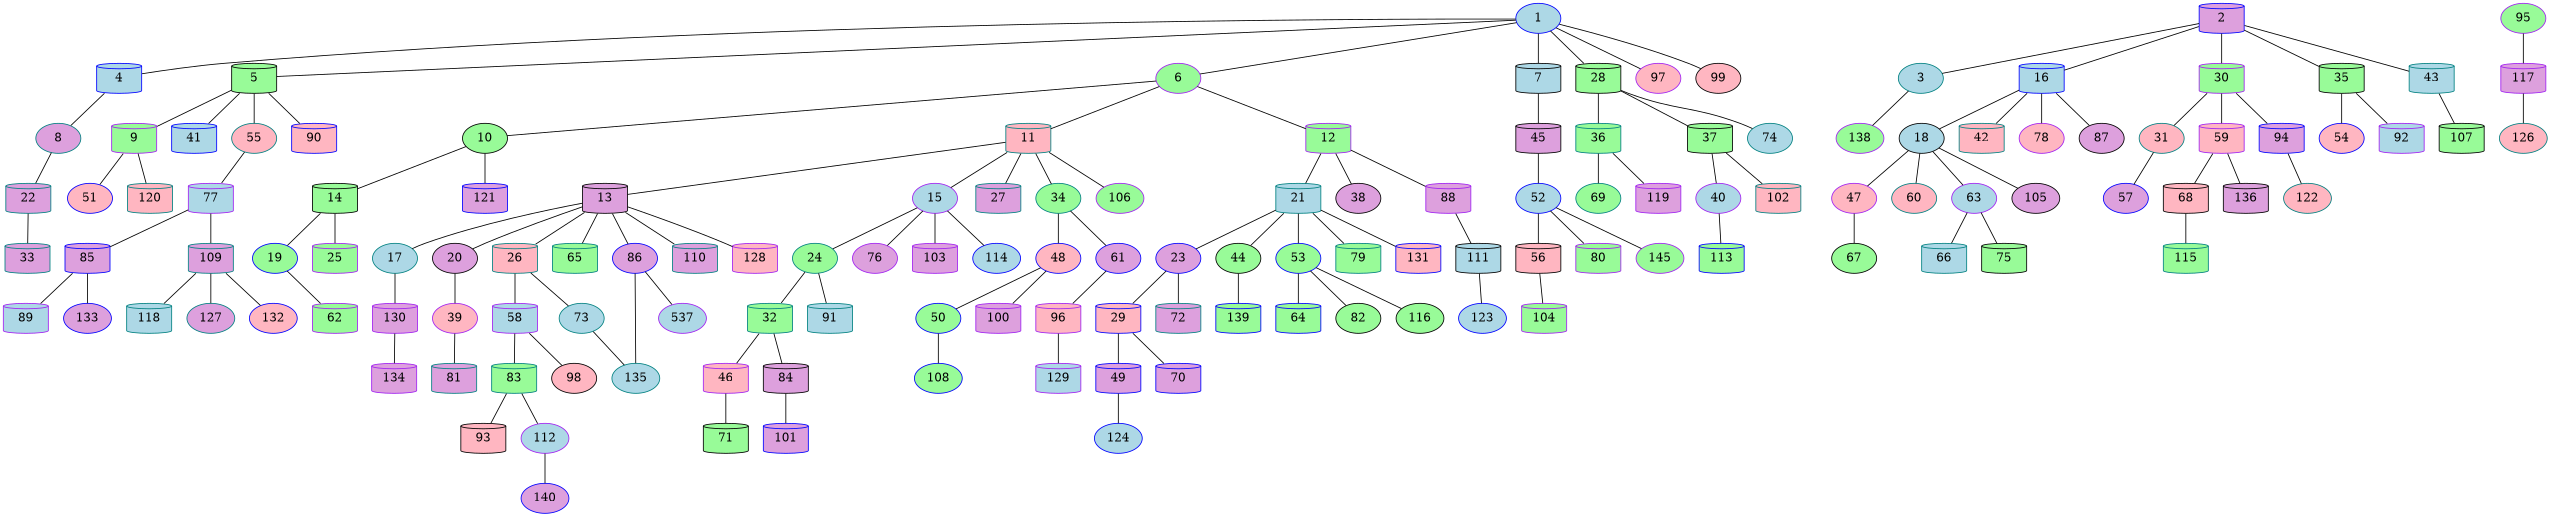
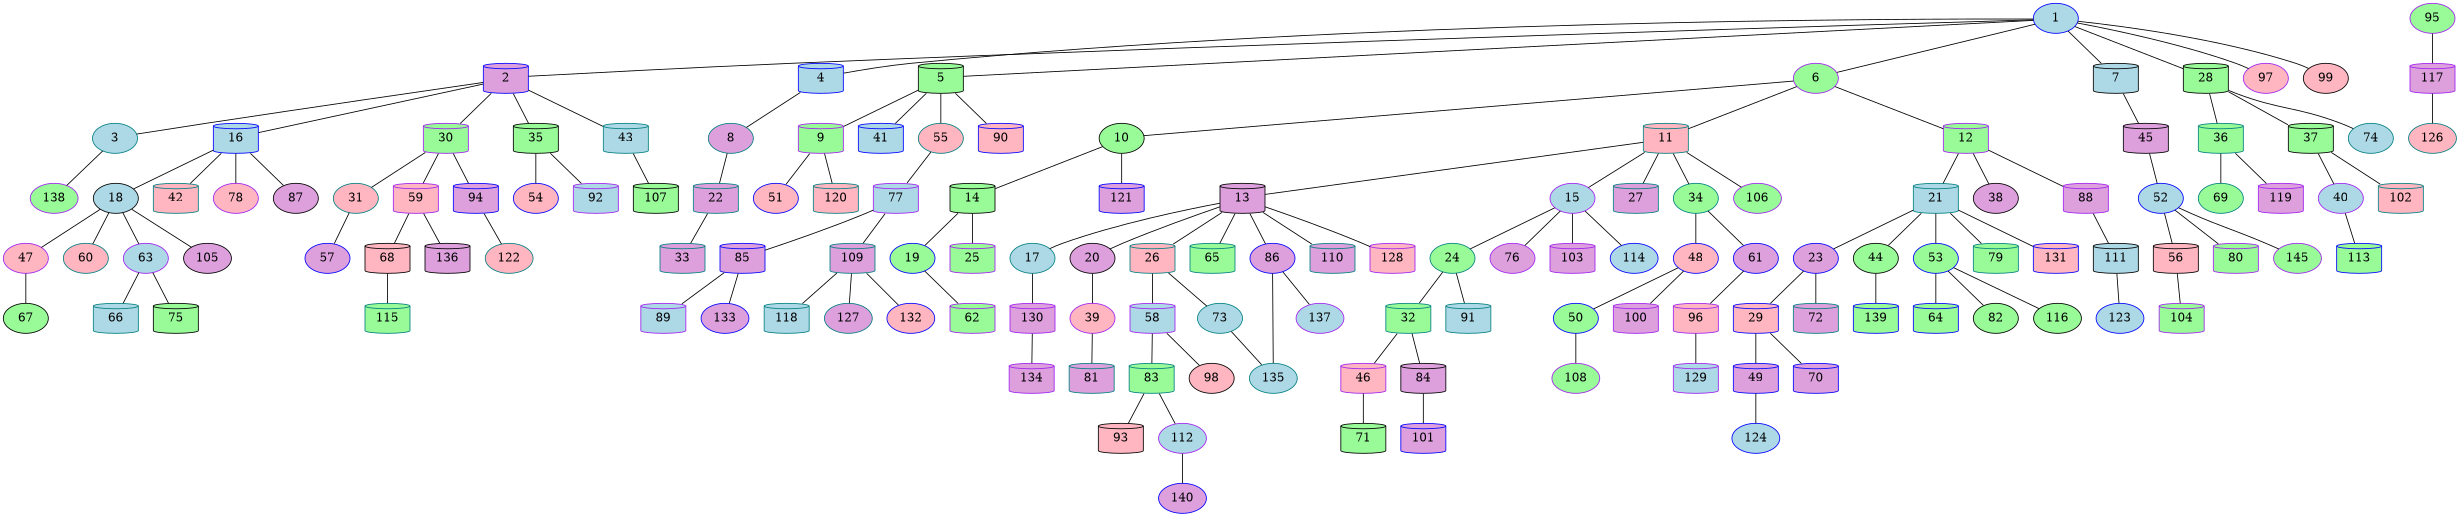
  graph {
    fontname="DejaVu Serif"
    node [color=purple fillcolor=palegreen fontname="DejaVu Serif" shape=cylinder style=filled]
    edge [fontname="DejaVu Serif"]
    1 [color=blue fillcolor=lightblue shape=ellipse]
    2 [color=blue fillcolor=plum]
    4 [color=blue fillcolor=lightblue]
    5 [color=black]
    6 [shape=ellipse]
    7 [color=black fillcolor=lightblue]
    28 [color=black]
    97 [fillcolor=lightpink shape=ellipse]
    99 [color=black fillcolor=lightpink shape=ellipse]
    3 [color=teal fillcolor=lightblue shape=ellipse]
    16 [color=blue fillcolor=lightblue]
    30
    35 [color=black]
    43 [color=teal fillcolor=lightblue]
    8 [color=teal fillcolor=plum shape=ellipse]
    9
    41 [color=blue fillcolor=lightblue]
    55 [color=teal fillcolor=lightpink shape=ellipse]
    90 [color=blue fillcolor=lightpink]
    10 [color=black shape=ellipse]
    11 [color=teal fillcolor=lightpink]
    12
    45 [color=black fillcolor=plum]
    36 [color=teal]
    37 [color=black]
    74 [color=teal fillcolor=lightblue shape=ellipse]
    138 [shape=ellipse]
    18 [color=black fillcolor=lightblue shape=ellipse]
    42 [color=teal fillcolor=lightpink]
    78 [fillcolor=lightpink shape=ellipse]
    87 [color=black fillcolor=plum shape=ellipse]
    31 [color=teal fillcolor=lightpink shape=ellipse]
    59 [fillcolor=lightpink]
    94 [color=blue fillcolor=plum]
    54 [color=blue fillcolor=lightpink shape=ellipse]
    92 [fillcolor=lightblue]
    107 [color=black]
    22 [color=teal fillcolor=plum]
    51 [color=blue fillcolor=lightpink shape=ellipse]
    120 [color=teal fillcolor=lightpink]
    77 [fillcolor=lightblue]
    14 [color=black]
    121 [color=blue fillcolor=plum]
    13 [color=black fillcolor=plum]
    15 [fillcolor=lightblue shape=ellipse]
    27 [color=teal fillcolor=plum]
    34 [color=teal shape=ellipse]
    106 [shape=ellipse]
    21 [color=teal fillcolor=lightblue]
    38 [color=black fillcolor=plum shape=ellipse]
    88 [fillcolor=plum]
    52 [color=blue fillcolor=lightblue shape=ellipse]
    33 [color=teal fillcolor=plum]
    19 [color=blue shape=ellipse]
    25
    17 [color=teal fillcolor=lightblue shape=ellipse]
    20 [color=black fillcolor=plum shape=ellipse]
    26 [color=teal fillcolor=lightpink]
    65 [color=teal]
    86 [color=blue fillcolor=plum shape=ellipse]
    110 [color=teal fillcolor=plum]
    128 [fillcolor=lightpink]
    24 [color=teal shape=ellipse]
    76 [fillcolor=plum shape=ellipse]
    103 [fillcolor=plum]
    114 [color=blue fillcolor=lightblue shape=ellipse]
    48 [color=blue fillcolor=lightpink shape=ellipse]
    61 [color=blue fillcolor=plum shape=ellipse]
    23 [color=blue fillcolor=plum shape=ellipse]
    44 [color=black shape=ellipse]
    53 [color=blue shape=ellipse]
    79 [color=teal]
    131 [color=blue fillcolor=lightpink]
    111 [color=black fillcolor=lightblue]
    130 [fillcolor=plum]
    39 [fillcolor=lightpink shape=ellipse]
    58 [fillcolor=lightblue]
    73 [color=teal fillcolor=lightblue shape=ellipse]
    135 [color=teal fillcolor=lightblue shape=ellipse]
-   137 [fillcolor=lightblue shape=ellipse label=537]
+   137 [fillcolor=lightblue shape=ellipse]
    62
    32 [color=teal]
    91 [color=teal fillcolor=lightblue]
    47 [fillcolor=lightpink shape=ellipse]
    60 [color=teal fillcolor=lightpink shape=ellipse]
    63 [fillcolor=lightblue shape=ellipse]
    105 [color=black fillcolor=plum shape=ellipse]
    134 [fillcolor=plum]
    67 [color=black shape=ellipse]
    66 [color=teal fillcolor=lightblue]
    75 [color=black]
    81 [color=teal fillcolor=plum]
    29 [color=blue fillcolor=lightpink]
    72 [color=teal fillcolor=plum]
    139 [color=blue]
    64 [color=blue]
    82 [color=black shape=ellipse]
    116 [color=black shape=ellipse]
    49 [color=blue fillcolor=plum]
    70 [color=blue fillcolor=plum]
    46 [fillcolor=lightpink]
    84 [color=black fillcolor=plum]
    83 [color=teal]
    98 [color=black fillcolor=lightpink shape=ellipse]
    69 [color=teal shape=ellipse]
    119 [fillcolor=plum]
    40 [fillcolor=lightblue shape=ellipse]
    102 [color=teal fillcolor=lightpink]
    124 [color=blue fillcolor=lightblue shape=ellipse]
    57 [color=blue fillcolor=plum shape=ellipse]
    68 [color=black fillcolor=lightpink]
    136 [color=black fillcolor=plum]
    122 [color=teal fillcolor=lightpink shape=ellipse]
    71 [color=black]
    101 [color=blue fillcolor=plum]
    50 [color=blue shape=ellipse]
    100 [fillcolor=plum]
    96 [fillcolor=lightpink]
    113 [color=blue]
    56 [color=black fillcolor=lightpink]
    80
    n122 [label=145 shape=ellipse]
-   108 [color=blue shape=ellipse]
+   108 [shape=ellipse]
    104
    85 [color=blue fillcolor=plum]
    109 [color=teal fillcolor=plum]
    93 [color=black fillcolor=lightpink]
    112 [fillcolor=lightblue shape=ellipse]
    115 [color=teal]
    129 [fillcolor=lightblue]
    89 [fillcolor=lightblue]
    133 [color=blue fillcolor=plum shape=ellipse]
    118 [color=teal fillcolor=lightblue]
    127 [color=teal fillcolor=plum shape=ellipse]
    132 [color=blue fillcolor=lightpink shape=ellipse]
    140 [color=blue fillcolor=plum shape=ellipse]
    95 [shape=ellipse]
    117 [fillcolor=plum]
    123 [color=blue fillcolor=lightblue shape=ellipse]
    126 [color=teal fillcolor=lightpink shape=ellipse]
+   1 -- 2
    1 -- 4
    1 -- 5
    1 -- 6
    1 -- 7
    1 -- 28
    1 -- 97
    1 -- 99
    2 -- 3
    2 -- 16
    2 -- 30
    2 -- 35
    2 -- 43
    4 -- 8
    5 -- 9
    5 -- 41
    5 -- 55
    5 -- 90
    6 -- 10
    6 -- 11
    6 -- 12
    7 -- 45
    28 -- 36
    28 -- 37
    28 -- 74
    3 -- 138
    16 -- 18
    16 -- 42
    16 -- 78
    16 -- 87
    30 -- 31
    30 -- 59
    30 -- 94
    35 -- 54
    35 -- 92
    43 -- 107
    8 -- 22
    9 -- 51
    9 -- 120
    55 -- 77
    10 -- 14
    10 -- 121
    11 -- 13
    11 -- 15
    11 -- 27
    11 -- 34
    11 -- 106
    12 -- 21
    12 -- 38
    12 -- 88
    45 -- 52
    36 -- 69
    36 -- 119
    37 -- 40
    37 -- 102
    18 -- 47
    18 -- 60
    18 -- 63
    18 -- 105
    31 -- 57
    59 -- 68
    59 -- 136
    94 -- 122
    22 -- 33
    77 -- 85
    77 -- 109
    14 -- 19
    14 -- 25
    13 -- 17
    13 -- 20
    13 -- 26
    13 -- 65
    13 -- 86
    13 -- 110
    13 -- 128
    15 -- 24
    15 -- 76
    15 -- 103
    15 -- 114
    34 -- 48
    34 -- 61
    21 -- 23
    21 -- 44
    21 -- 53
    21 -- 79
    21 -- 131
    88 -- 111
    52 -- 56
    52 -- 80
    52 -- n122
    19 -- 62
    17 -- 130
    20 -- 39
    26 -- 58
    26 -- 73
    86 -- 135
    86 -- 137
    24 -- 32
    24 -- 91
    48 -- 50
    48 -- 100
    61 -- 96
    23 -- 29
    23 -- 72
    44 -- 139
    53 -- 64
    53 -- 82
    53 -- 116
    111 -- 123
    130 -- 134
    39 -- 81
    58 -- 83
    58 -- 98
    73 -- 135
    32 -- 46
    32 -- 84
    47 -- 67
    63 -- 66
    63 -- 75
    29 -- 49
    29 -- 70
    49 -- 124
    46 -- 71
    84 -- 101
    83 -- 93
    83 -- 112
    40 -- 113
    68 -- 115
    50 -- 108
    96 -- 129
    56 -- 104
    85 -- 89
    85 -- 133
    109 -- 118
    109 -- 127
    109 -- 132
    112 -- 140
    95 -- 117
    117 -- 126
  }
